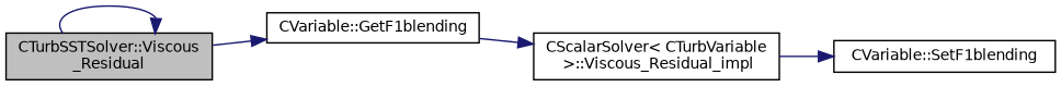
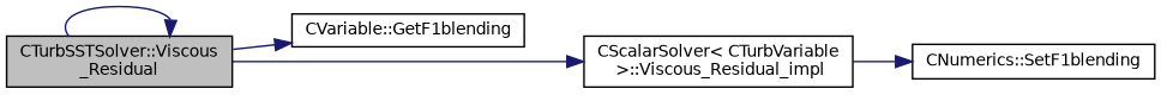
  digraph {
    rankdir=LR
    node [color=black fillcolor=white fontname=Helvetica fontsize=10 shape=record style=filled]
    edge [color=midnightblue fontname=Helvetica fontsize=10 labelfontname=Helvetica labelfontsize=10 style=solid]
    n1 [fillcolor=grey75 fontcolor=black height=0.2 label="CTurbSSTSolver::Viscous\l_Residual" width=0.4]
    n2 [height=0.2 label="CVariable::GetF1blending" width=0.4]
    n3 [height=0.2 label="CScalarSolver\< CTurbVariable\l \>::Viscous_Residual_impl" width=0.4]
-   n4 [height=0.2 label="CVariable::SetF1blending" width=0.4]
+   n4 [height=0.2 label="CNumerics::SetF1blending" width=0.4]
    n1 -> n1
    n1 -> n2
-   n2 -> n3
+   n1 -> n3
    n3 -> n4
  }
